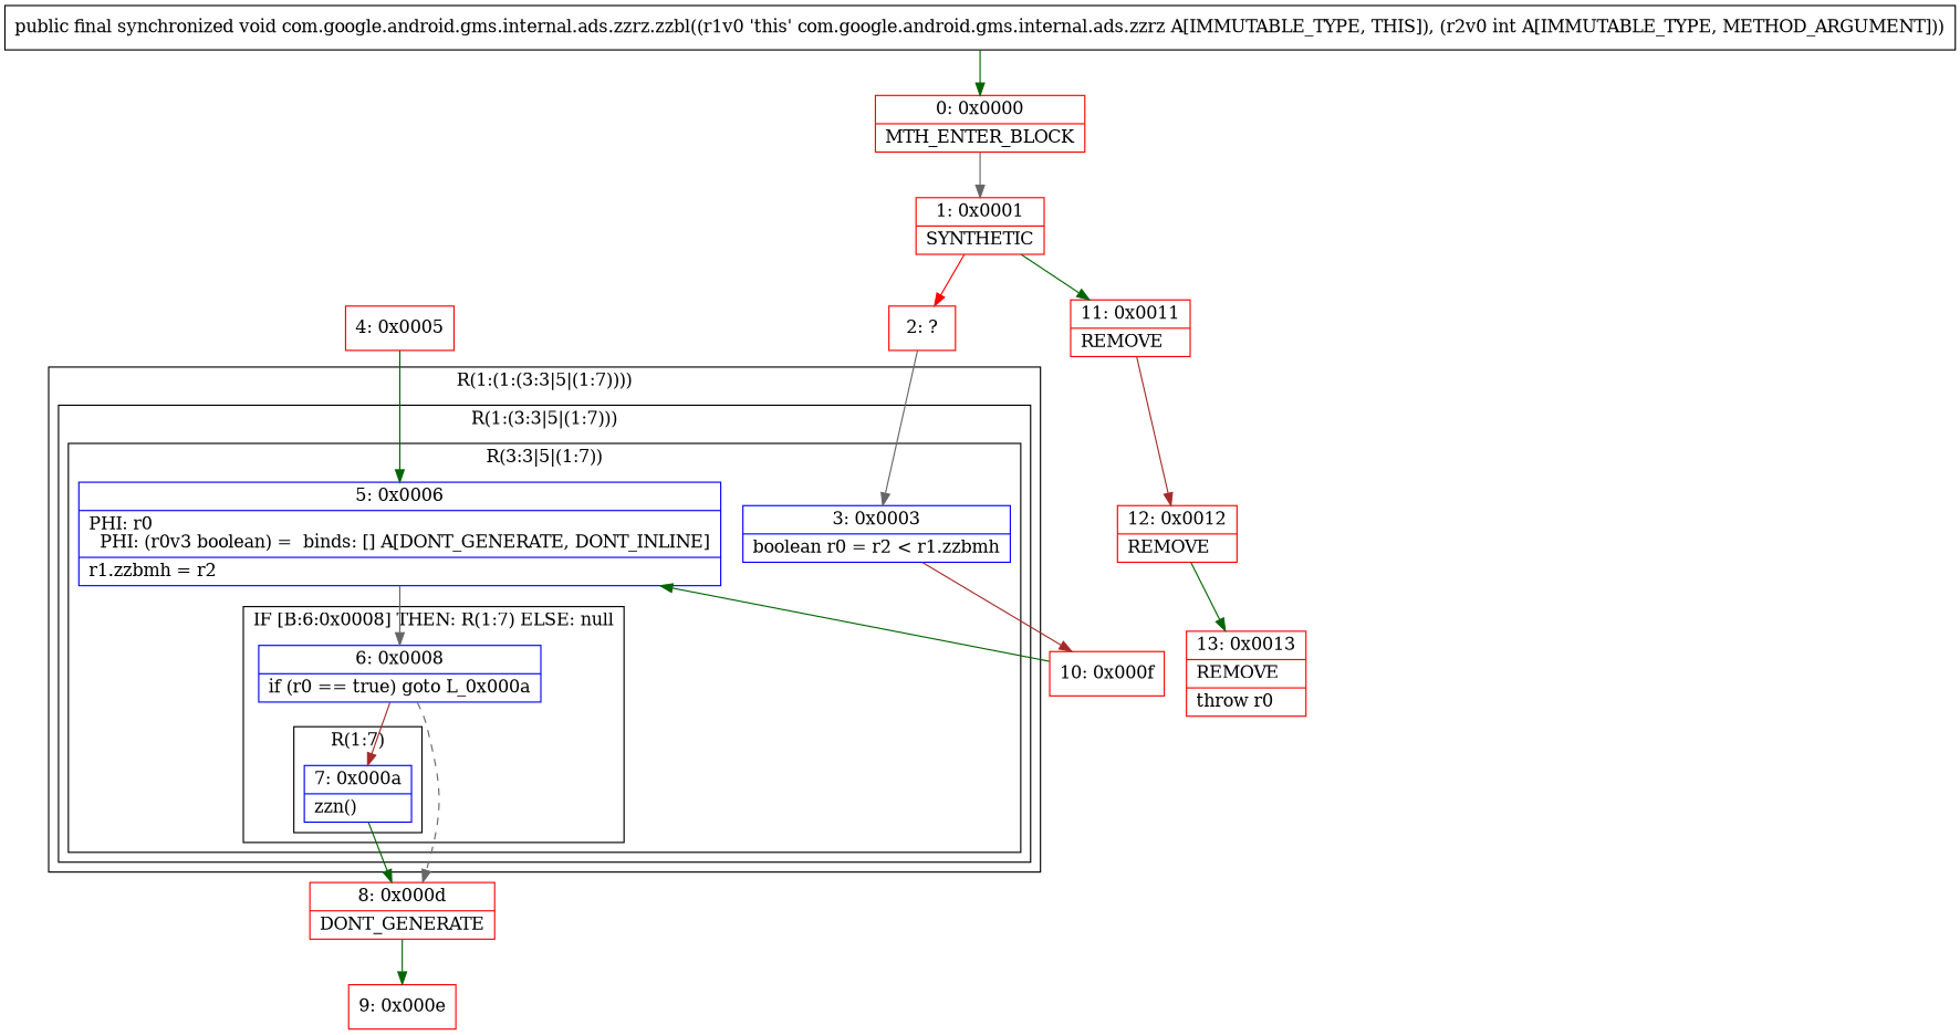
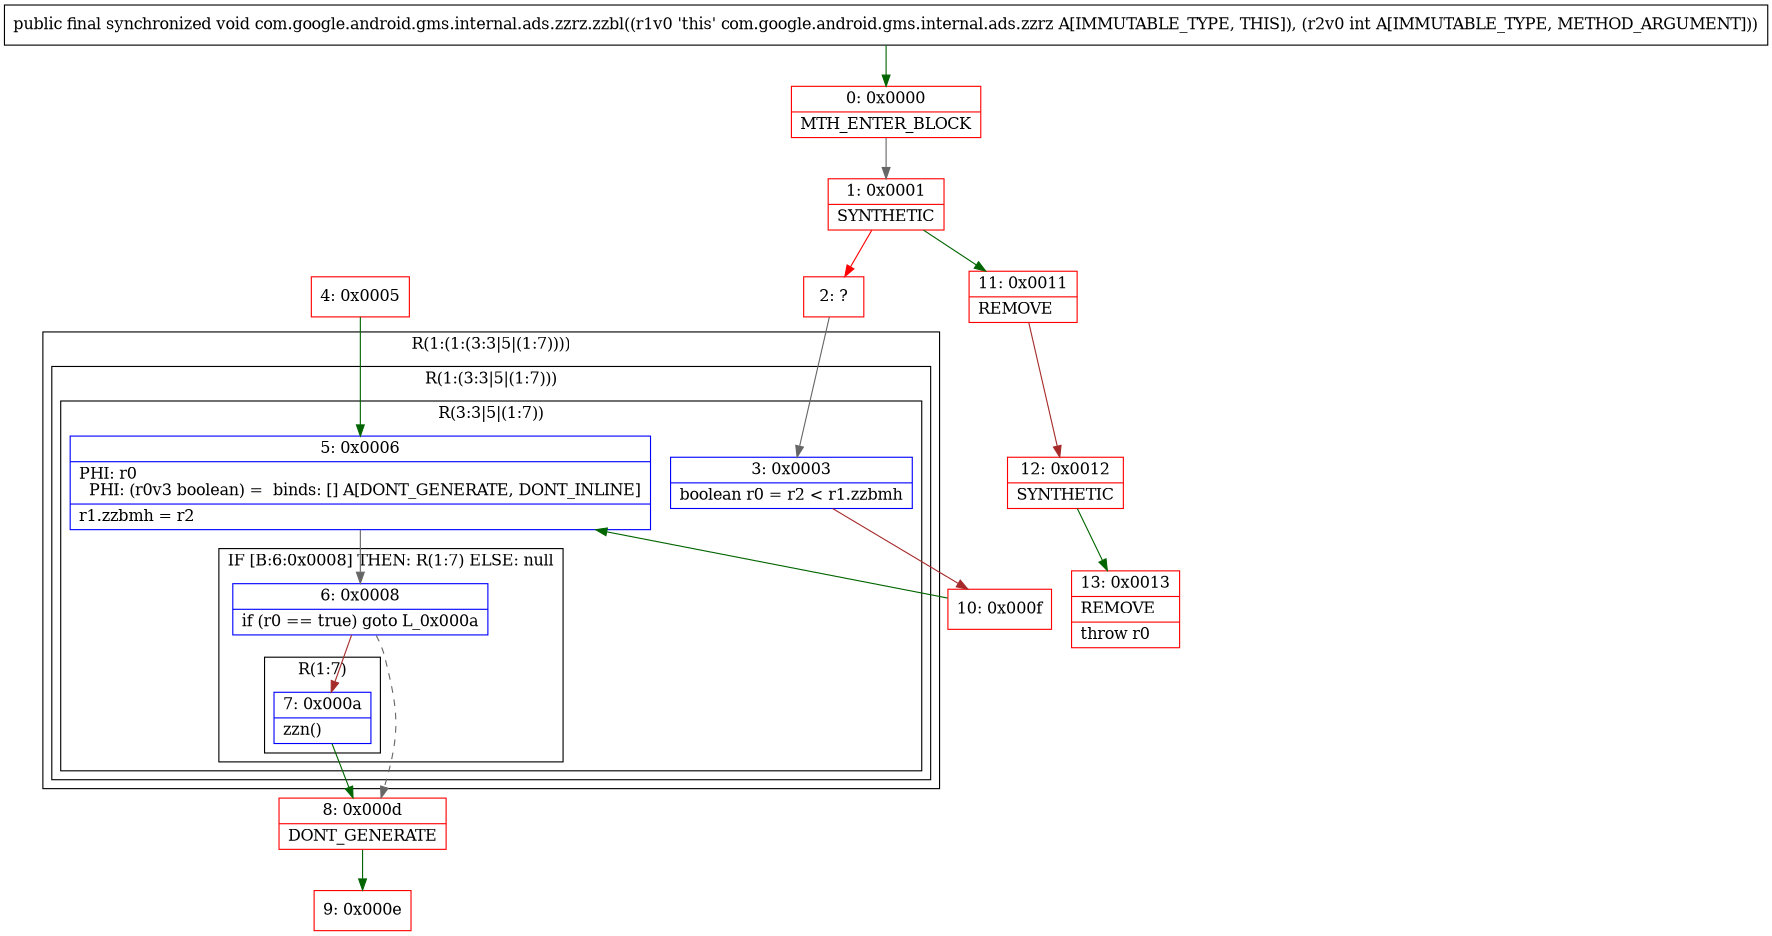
  digraph {
    node [color=red shape=record]
    edge [color=darkgreen]
    n1 [color=blue label="{7\:\ 0x000a|zzn()\l}"]
    n2 [color=blue label="{6\:\ 0x0008|if (r0 == true) goto L_0x000a\l}"]
    n3 [color=blue label="{3\:\ 0x0003|boolean r0 = r2 \< r1.zzbmh\l}"]
    n4 [color=blue label="{5\:\ 0x0006|PHI: r0 \l  PHI: (r0v3 boolean) =  binds: [] A[DONT_GENERATE, DONT_INLINE]\l|r1.zzbmh = r2\l}"]
    n5 [label="{8\:\ 0x000d|DONT_GENERATE\l}"]
    n6 [label="{10\:\ 0x000f}"]
    n7 [label="{4\:\ 0x0005}"]
    n8 [label="{9\:\ 0x000e}"]
    n9 [label="{0\:\ 0x0000|MTH_ENTER_BLOCK\l}"]
    n10 [label="{1\:\ 0x0001|SYNTHETIC\l}"]
    n11 [label="{2\:\ ?}"]
    n12 [label="{11\:\ 0x0011|REMOVE\l}"]
-   n13 [label="{12\:\ 0x0012|REMOVE\l}"]
+   n13 [label="{12\:\ 0x0012|SYNTHETIC\l}"]
    n14 [label="{13\:\ 0x0013|REMOVE\l|throw r0\l}"]
    n15 [label="{public final synchronized void com.google.android.gms.internal.ads.zzrz.zzbl((r1v0 'this' com.google.android.gms.internal.ads.zzrz A[IMMUTABLE_TYPE, THIS]), (r2v0 int A[IMMUTABLE_TYPE, METHOD_ARGUMENT])) }" color=""]
    subgraph cluster_1 {
      label="R(1:(1:(3:3|5|(1:7))))"
      subgraph cluster_2 {
        label="R(1:(3:3|5|(1:7)))"
        subgraph cluster_3 {
          label="R(3:3|5|(1:7))"
          n3
          n4
          subgraph cluster_4 {
            label="IF [B:6:0x0008] THEN: R(1:7) ELSE: null"
            n2
            subgraph cluster_5 {
              label="R(1:7)"
              n1
            }
          }
        }
      }
    }
    n1 -> n5
    n2 -> n1 [color=brown]
    n2 -> n5 [color=gray40 style=dashed]
    n3 -> n6 [color=brown]
    n4 -> n2 [color=gray40]
    n5 -> n8
    n6 -> n4
    n7 -> n4
    n9 -> n10 [color=gray40]
    n10 -> n11 [color=red]
    n10 -> n12
    n11 -> n3 [color=gray40]
    n12 -> n13 [color=brown]
    n13 -> n14
    n15 -> n9
  }
